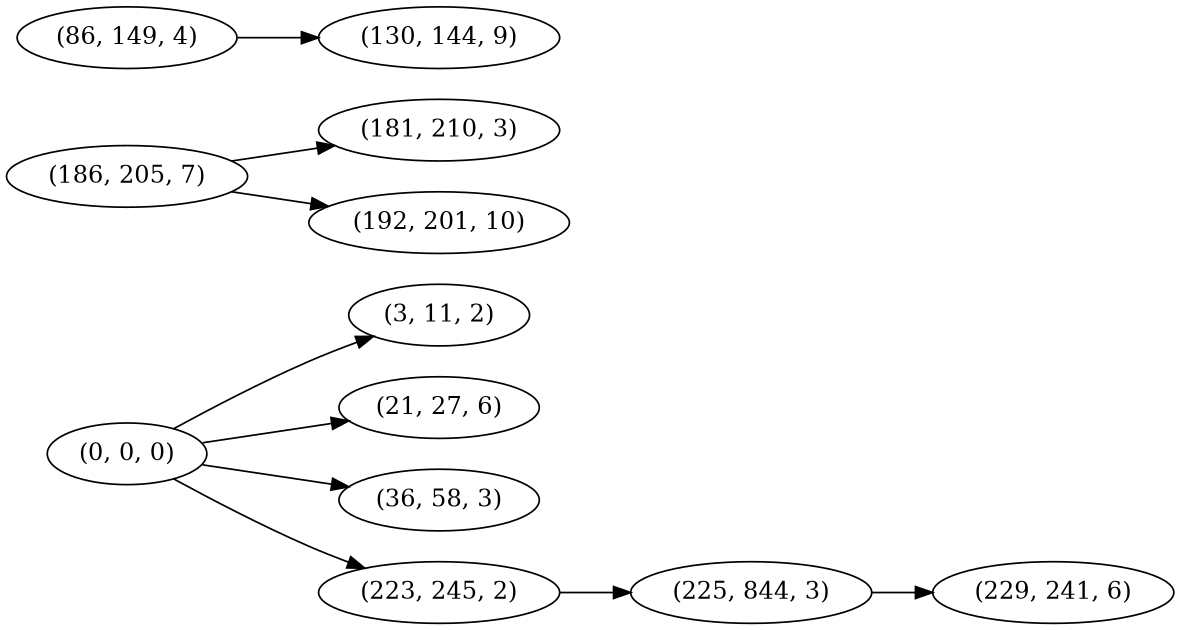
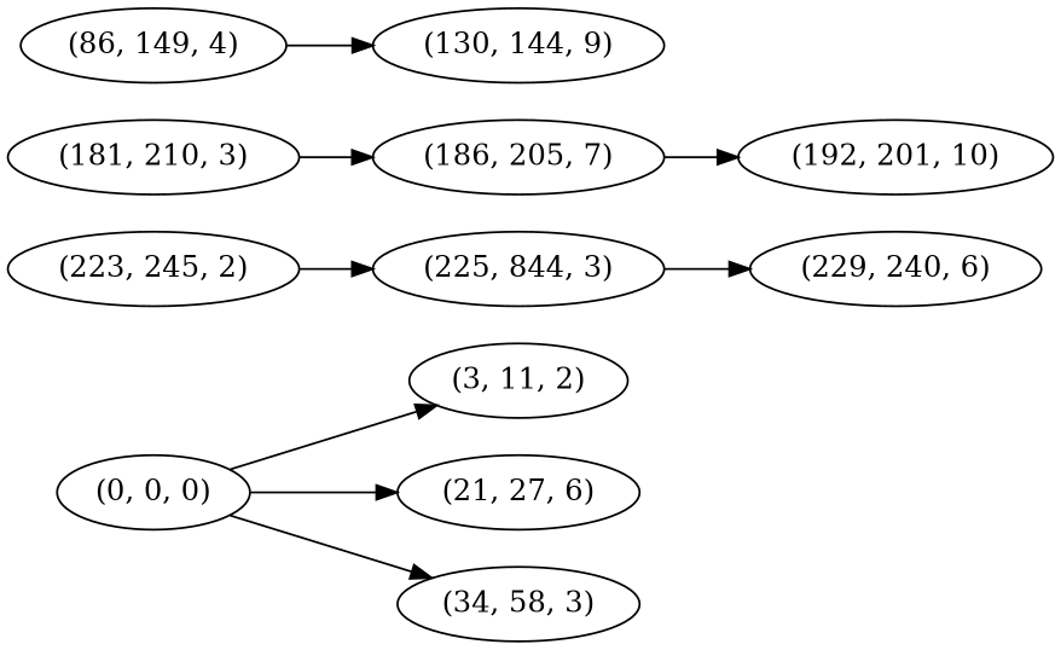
  digraph {
    rankdir=LR
    "(0, 0, 0)"
    "(3, 11, 2)"
    "(21, 27, 6)"
-   "(36, 58, 3)"
+   "(36, 58, 3)" [label="(34, 58, 3)"]
    "(223, 245, 2)"
    "(181, 210, 3)"
    "(186, 205, 7)"
    n8 [label="(225, 844, 3)"]
    "(86, 149, 4)"
    "(130, 144, 9)"
    "(192, 201, 10)"
-   "(229, 241, 6)"
+   "(229, 241, 6)" [label="(229, 240, 6)"]
    "(0, 0, 0)" -> "(3, 11, 2)"
    "(0, 0, 0)" -> "(21, 27, 6)"
    "(0, 0, 0)" -> "(36, 58, 3)"
-   "(0, 0, 0)" -> "(223, 245, 2)"
    "(223, 245, 2)" -> n8
-   "(186, 205, 7)" -> "(181, 210, 3)"
+   "(181, 210, 3)" -> "(186, 205, 7)"
    "(186, 205, 7)" -> "(192, 201, 10)"
    n8 -> "(229, 241, 6)"
    "(86, 149, 4)" -> "(130, 144, 9)"
  }
